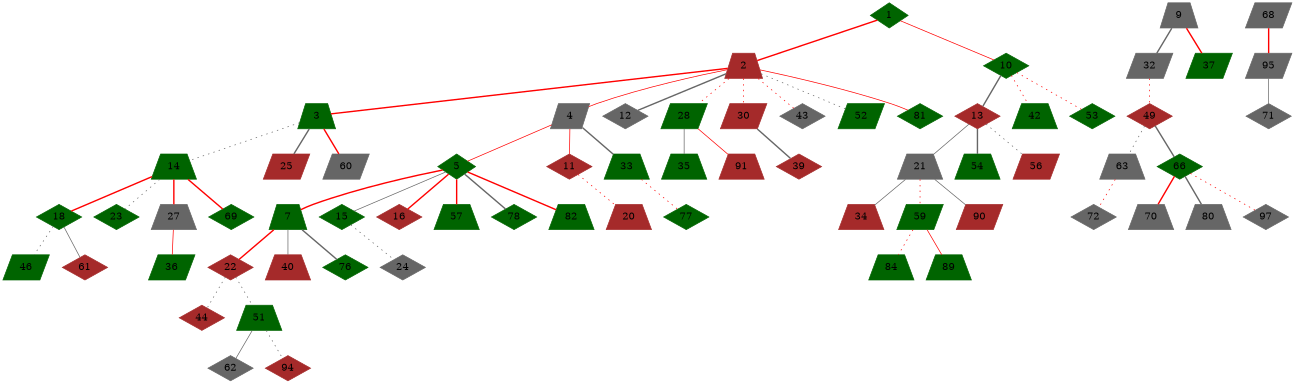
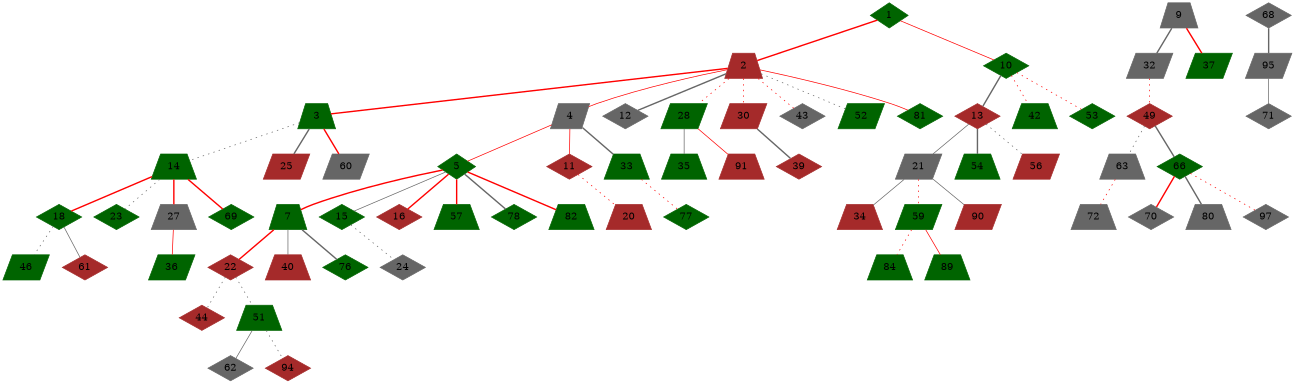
  graph {
    node [color=darkgreen shape=diamond style=filled]
    edge [color=red style=bold]
    1 [super="+79"]
    2 [color=brown shape=trapezium super="+6"]
    10 [super="+31"]
    3 [shape=trapezium super="+50"]
    4 [color=gray40 shape=parallelogram]
    12 [color=gray40]
    28 [shape=parallelogram super="+86"]
    30 [color=brown shape=parallelogram]
    43 [color=gray40 super="+74"]
    52 [shape=parallelogram super="+75"]
    81 [super="+88"]
    13 [color=brown super="+17"]
    42 [shape=trapezium]
    53
    14 [shape=trapezium super="+29"]
    25 [color=brown shape=parallelogram]
    60 [color=gray40 shape=parallelogram]
    5 [super="+8"]
    11 [color=brown super="+96"]
    33 [shape=trapezium super="+41"]
    35 [shape=trapezium]
    91 [color=brown shape=trapezium]
    39 [color=brown super="+45"]
    18 [super="+58"]
    23
    27 [color=gray40 shape=trapezium super="+83"]
    69
    7 [shape=trapezium]
    15 [super="+65"]
    16 [color=brown]
    57 [shape=trapezium]
    78 [super="+87"]
    82 [shape=trapezium]
    9 [color=gray40 shape=trapezium super="+19"]
    32 [color=gray40 shape=parallelogram super="+47"]
    37 [shape=parallelogram super="+85"]
    20 [color=brown shape=trapezium]
    77
    22 [color=brown super="+38"]
    40 [color=brown shape=trapezium]
    76
    24 [color=gray40 super="+67"]
    44 [color=brown]
    51 [shape=trapezium super="+55"]
    49 [color=brown]
-   21 [color=gray40 shape=trapezium super="+26"]
+   21 [color=gray40 shape=parallelogram super="+26"]
    54 [shape=trapezium]
    56 [color=brown shape=parallelogram]
    34 [color=brown shape=trapezium]
    59 [shape=parallelogram super="+73"]
    90 [color=brown shape=parallelogram]
    46 [shape=parallelogram super="+48"]
    61 [color=brown super="+98"]
    36 [shape=parallelogram]
    84 [shape=trapezium]
    89 [shape=trapezium]
    62 [color=gray40]
    94 [color=brown]
    63 [color=gray40 shape=trapezium super="+64"]
    66 [super="+93"]
-   68 [color=gray40 shape=parallelogram super="+92"]
+   68 [color=gray40 super="+92"]
    95 [color=gray40 shape=parallelogram]
    71 [color=gray40]
-   72 [color=gray40]
-   70 [color=gray40 shape=trapezium]
+   72 [color=gray40 shape=trapezium]
+   70 [color=gray40]
    80 [color=gray40 shape=trapezium super="+99"]
    97 [color=gray40]
    1 -- 2
    1 -- 10 [style=solid]
    2 -- 3
    2 -- 4 [style=solid]
    2 -- 12 [color=gray40]
    2 -- 28 [style=dotted]
    2 -- 30 [style=dotted]
    2 -- 43 [style=dotted]
    2 -- 52 [color=gray40 style=dotted]
    2 -- 81 [style=solid]
    10 -- 13 [color=gray40]
    10 -- 42 [style=dotted]
    10 -- 53 [style=dotted]
    3 -- 14 [color=gray40 style=dotted]
    3 -- 25 [color=gray40]
    3 -- 60
    4 -- 5 [style=solid]
    4 -- 11 [style=solid]
    4 -- 33 [color=gray40]
    28 -- 35 [color=gray40 style=solid]
    28 -- 91 [style=solid]
    30 -- 39 [color=gray40]
    13 -- 21 [color=gray40 style=solid]
    13 -- 54 [color=gray40]
    13 -- 56 [color=gray40 style=dotted]
    14 -- 18
    14 -- 23 [color=gray40 style=dotted]
    14 -- 27
    14 -- 69
    5 -- 7
    5 -- 15 [color=gray40 style=solid]
    5 -- 16
    5 -- 57
    5 -- 78 [color=gray40]
    5 -- 82
    11 -- 20 [style=dotted]
    33 -- 77 [style=dotted]
    18 -- 46 [color=gray40 style=dotted]
    18 -- 61 [color=gray40 style=solid]
    27 -- 36 [style=solid]
    7 -- 22
    7 -- 40 [color=gray40 style=solid]
    7 -- 76 [color=gray40]
    15 -- 24 [color=gray40 style=dotted]
    9 -- 32 [color=gray40]
    9 -- 37
    32 -- 49 [style=dotted]
    22 -- 44 [color=gray40 style=dotted]
    22 -- 51 [color=gray40 style=dotted]
    51 -- 62 [color=gray40 style=solid]
    51 -- 94 [color=gray40 style=dotted]
    49 -- 63 [color=gray40 style=dotted]
    49 -- 66 [color=gray40]
    21 -- 34 [color=gray40 style=solid]
    21 -- 59 [style=dotted]
    21 -- 90 [color=gray40 style=solid]
    59 -- 84 [style=dotted]
    59 -- 89 [style=solid]
    63 -- 72 [style=dotted]
    66 -- 70
    66 -- 80 [color=gray40]
    66 -- 97 [style=dotted]
-   68 -- 95
+   68 -- 95 [color=gray40]
    95 -- 71 [color=gray40 style=solid]
  }
